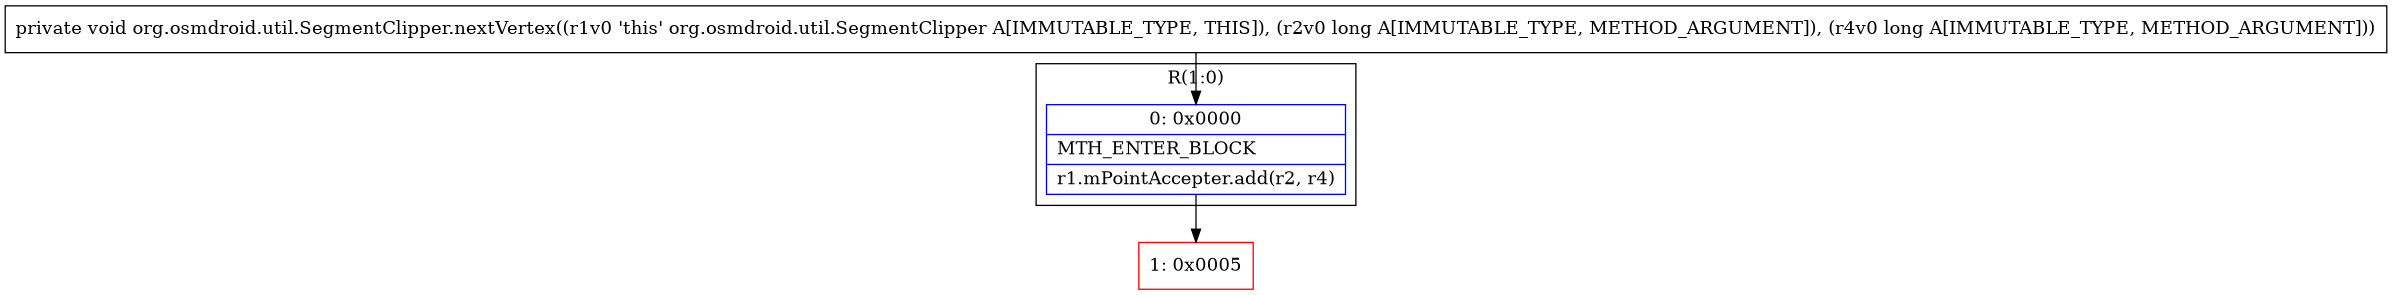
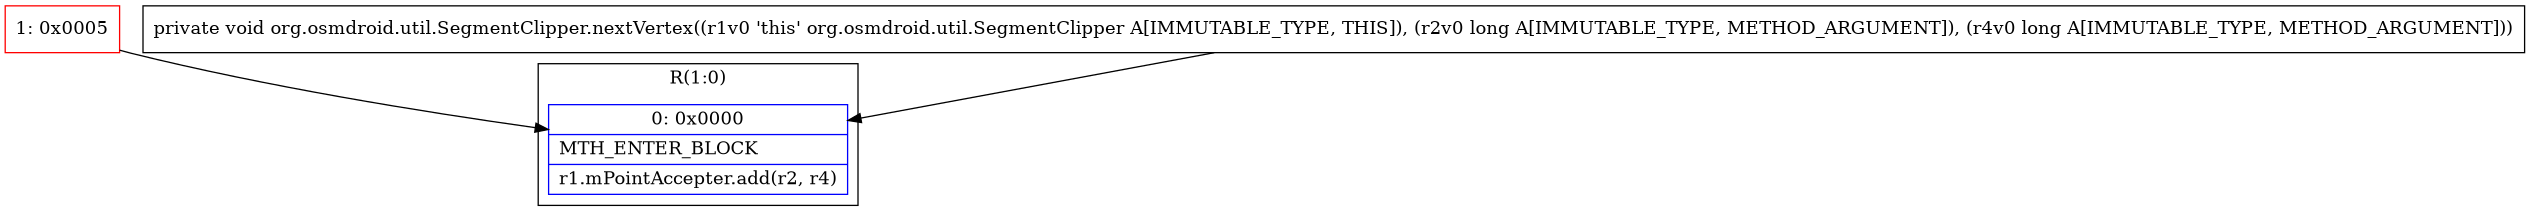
  digraph {
    fontname="DejaVu Serif"
    node [shape=record fontname="DejaVu Serif"]
    edge [fontname="DejaVu Serif"]
    n1 [color=blue label="{0\:\ 0x0000|MTH_ENTER_BLOCK\l|r1.mPointAccepter.add(r2, r4)\l}"]
    n2 [color=red label="{1\:\ 0x0005}"]
    n3 [label="{private void org.osmdroid.util.SegmentClipper.nextVertex((r1v0 'this' org.osmdroid.util.SegmentClipper A[IMMUTABLE_TYPE, THIS]), (r2v0 long A[IMMUTABLE_TYPE, METHOD_ARGUMENT]), (r4v0 long A[IMMUTABLE_TYPE, METHOD_ARGUMENT])) }"]
    subgraph cluster_1 {
      label="R(1:0)"
      n1
    }
-   n1 -> n2
+   n2 -> n1
    n3 -> n1
  }
